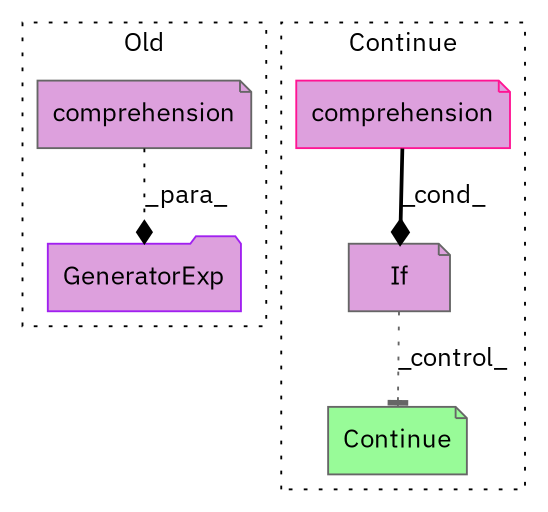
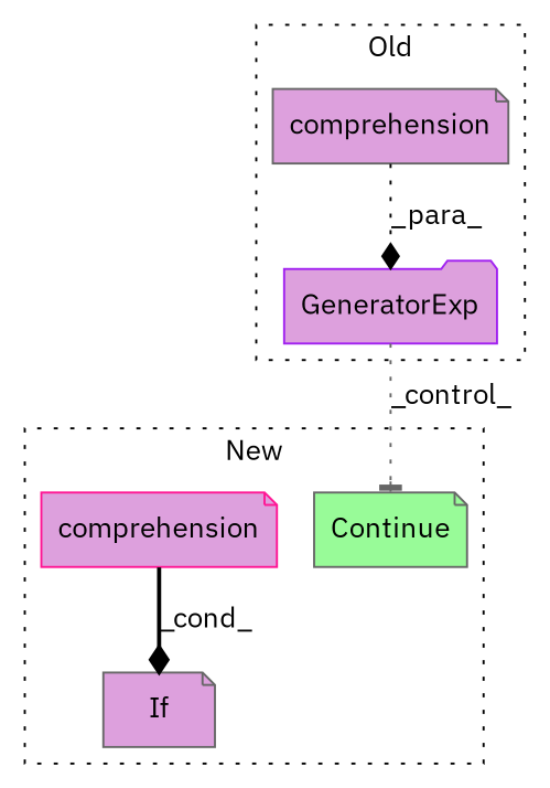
  digraph {
    fontname="IBM Plex Sans"
    node [a=45 color=gray40 fillcolor=plum fontname="IBM Plex Sans" l=3 shape=note style=filled]
    edge [arrowhead=diamond color=black fontname="IBM Plex Sans" style=dotted]
    n1 [a=55 color=purple label=GeneratorExp s=4600 shape=folder]
    n2 [label=comprehension s=4633]
    n3 [a=43 fillcolor=palegreen l=8 label=Continue s=10545]
    n4 [a=96 label=If s=10498]
    n5 [color=deeppink label=comprehension s=9966]
    subgraph cluster_1 {
      label=Old
      style=dotted
      n1
      n2
    }
    subgraph cluster_2 {
-     label=Continue
+     label=New
      style=dotted
      n3
      n4
      n5
    }
    n2 -> n1 [label=_para_]
-   n4 -> n3 [arrowhead=tee color=gray40 label=_control_]
+   n1 -> n3 [arrowhead=tee color=gray40 label=_control_]
    n5 -> n4 [label=_cond_ style=bold]
  }
